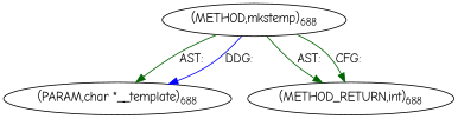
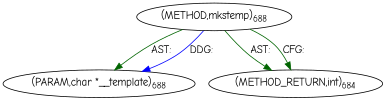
  digraph {
    fontname="Comic Neue"
    node [fontname="Comic Neue"]
    edge [color=darkgreen fontname="Comic Neue"]
    n1 [label=<(METHOD,mkstemp)<SUB>688</SUB>>]
    n2 [label=<(PARAM,char *__template)<SUB>688</SUB>>]
-   n3 [label=<(METHOD_RETURN,int)<SUB>688</SUB>>]
+   n3 [label=<(METHOD_RETURN,int)<SUB>684</SUB>>]
    n1 -> n2 [label="AST: "]
    n1 -> n2 [color=blue label="DDG: "]
    n1 -> n3 [label="AST: "]
    n1 -> n3 [label="CFG: "]
  }
